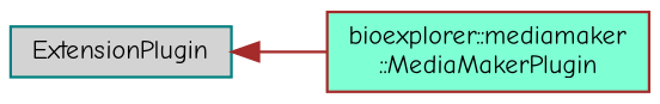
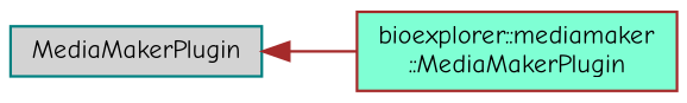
  digraph {
    rankdir=LR
    fontname="Comic Neue"
    node [fontname="Comic Neue" fontsize=10 shape=record style=filled]
    n1 [color=brown fillcolor=aquamarine fontcolor=black height=0.2 label="bioexplorer::mediamaker\l::MediaMakerPlugin" width=0.4]
-   n2 [color=teal fillcolor=lightgrey height=0.2 label=ExtensionPlugin width=0.4]
+   n2 [color=teal fillcolor=lightgrey height=0.2 label=MediaMakerPlugin width=0.4]
    n2 -> n1 [color=brown dir=back fontname="Comic Neue" fontsize=10 labelfontname=Helvetica labelfontsize=10 style=solid]
  }
